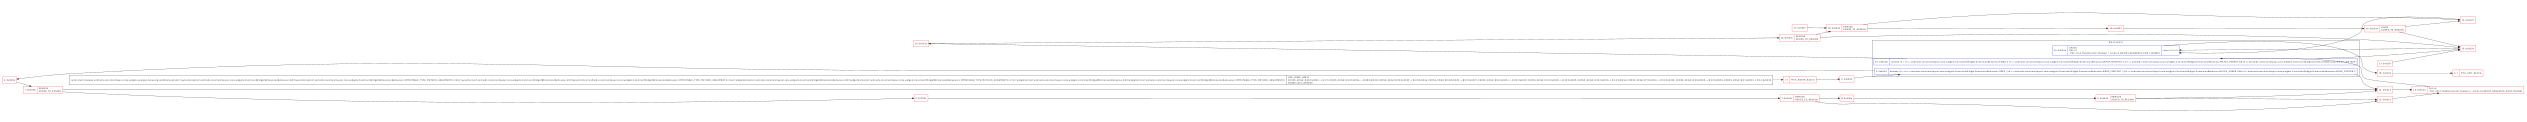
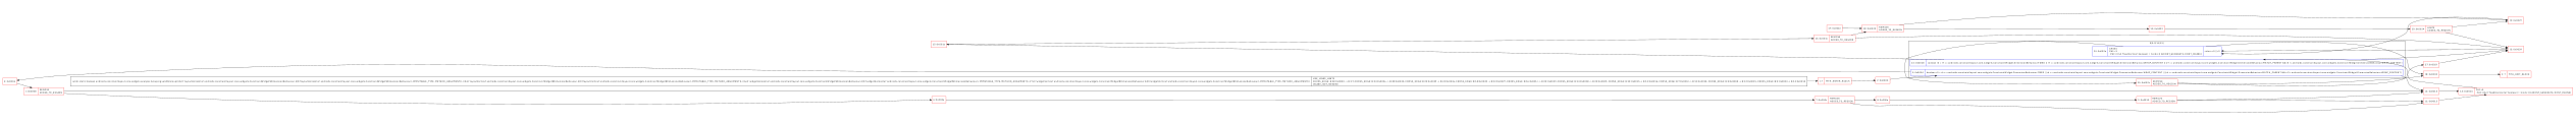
  digraph {
    fontname="IBM Plex Sans"
    rankdir=LR
    node [color=red fontname="IBM Plex Sans" shape=record]
    edge [fontname="IBM Plex Sans"]
    n1 [color=blue label="{3\:\ 0x0004|boolean r0 = r6 == androidx.constraintlayout.core.widgets.ConstraintWidget.DimensionBehaviour.FIXED \|\| r6 == androidx.constraintlayout.core.widgets.ConstraintWidget.DimensionBehaviour.WRAP_CONTENT \|\| (r6 == androidx.constraintlayout.core.widgets.ConstraintWidget.DimensionBehaviour.MATCH_PARENT && r4 != androidx.constraintlayout.core.widgets.ConstraintWidget.DimensionBehaviour.WRAP_CONTENT)\l}"]
    n2 [color=blue label="{14\:\ 0x0018|boolean r3 = r7 == androidx.constraintlayout.core.widgets.ConstraintWidget.DimensionBehaviour.FIXED \|\| r7 == androidx.constraintlayout.core.widgets.ConstraintWidget.DimensionBehaviour.WRAP_CONTENT \|\| (r7 == androidx.constraintlayout.core.widgets.ConstraintWidget.DimensionBehaviour.MATCH_PARENT && r5 != androidx.constraintlayout.core.widgets.ConstraintWidget.DimensionBehaviour.WRAP_CONTENT)\l}"]
    n3 [color=blue label="{24\:\ 0x002a|CROSS\lPHI: r3 \l  PHI: (r3v2 'fixedVertical' boolean) =  binds: [] A[DONT_GENERATE, DONT_INLINE]\l|return r0 \|\| r3\l}"]
    n4 [label="{4\:\ 0x0006}"]
    n5 [label="{12\:\ 0x0015}"]
    n6 [label="{15\:\ 0x001a}"]
    n7 [label="{23\:\ 0x0029}"]
+   n8 [label="{25\:\ 0x002c|REMOVE\lADDED_TO_REGION\l}"]
    n9 [label="{28\:\ 0x0030}"]
    n10 [label="{5\:\ 0x0008|REMOVE\lADDED_TO_REGION\l}"]
    n11 [label="{13\:\ 0x0016|PHI: r0 \l  PHI: (r0v2 'fixedHorizontal' boolean) =  binds: [] A[DONT_GENERATE, DONT_INLINE]\l}"]
    n12 [label="{16\:\ 0x001c|REMOVE\lADDED_TO_REGION\l}"]
    n13 [label="{27\:\ 0x002f}"]
    n14 [label="{1\:\ ?|MTH_EXIT_BLOCK\l}"]
    n15 [label="{0\:\ ?|MTH_ENTER_BLOCK\l}"]
    n16 [label="{2\:\ 0x0000}"]
    n17 [label="{6\:\ 0x000a}"]
    n18 [label="{7\:\ 0x000c|REMOVE\lADDED_TO_REGION\l}"]
    n19 [label="{8\:\ 0x000e}"]
    n20 [label="{11\:\ 0x0013}"]
    n21 [label="{9\:\ 0x0010|REMOVE\lADDED_TO_REGION\l}"]
    n22 [label="{18\:\ 0x0020|REMOVE\lADDED_TO_REGION\l}"]
    n23 [label="{17\:\ 0x001e}"]
    n24 [label="{19\:\ 0x0022}"]
    n25 [label="{22\:\ 0x0027}"]
    n26 [label="{20\:\ 0x0024|HINTS\lADDED_TO_REGION\l}"]
    n27 [label="{public static boolean androidx.constraintlayout.core.widgets.analyzer.Grouping.validInGroup((r4v0 'layoutHorizontal' androidx.constraintlayout.core.widgets.ConstraintWidget$DimensionBehaviour A[D('layoutHorizontal' androidx.constraintlayout.core.widgets.ConstraintWidget$DimensionBehaviour), IMMUTABLE_TYPE, METHOD_ARGUMENT]), (r5v0 'layoutVertical' androidx.constraintlayout.core.widgets.ConstraintWidget$DimensionBehaviour A[D('layoutVertical' androidx.constraintlayout.core.widgets.ConstraintWidget$DimensionBehaviour), IMMUTABLE_TYPE, METHOD_ARGUMENT]), (r6v0 'widgetHorizontal' androidx.constraintlayout.core.widgets.ConstraintWidget$DimensionBehaviour A[D('widgetHorizontal' androidx.constraintlayout.core.widgets.ConstraintWidget$DimensionBehaviour), IMMUTABLE_TYPE, METHOD_ARGUMENT]), (r7v0 'widgetVertical' androidx.constraintlayout.core.widgets.ConstraintWidget$DimensionBehaviour A[D('widgetVertical' androidx.constraintlayout.core.widgets.ConstraintWidget$DimensionBehaviour), IMMUTABLE_TYPE, METHOD_ARGUMENT]))  | USE_LINES_HINTS\lCROSS_EDGE: B:28:0x0030 \-\> B:1:?, CROSS_EDGE: B:24:0x002a \-\> B:28:0x0030, CROSS_EDGE: B:23:0x0029 \-\> B:24:0x002a, CROSS_EDGE: B:18:0x0020 \-\> B:22:0x0027, CROSS_EDGE: B:16:0x001c \-\> B:23:0x0029, CROSS_EDGE: B:14:0x0018 \-\> B:23:0x0029, CROSS_EDGE: B:12:0x0015 \-\> B:13:0x0016, CROSS_EDGE: B:7:0x000c \-\> B:11:0x0013, CROSS_EDGE: B:5:0x0008 \-\> B:12:0x0015, CROSS_EDGE: B:3:0x0004 \-\> B:12:0x0015\lINLINE_NOT_NEEDED\l}" color=""]
    subgraph cluster_1 {
      label="R(3:2|11|19)"
      n1
      n2
      n3
    }
    n1 -> n4
    n1 -> n5
    n2 -> n6
    n2 -> n7
+   n3 -> n8
    n3 -> n9
    n4 -> n10
    n5 -> n11
    n6 -> n12
    n7 -> n3
+   n8 -> n9
+   n8 -> n13
    n9 -> n14
    n10 -> n5
    n10 -> n17
    n11 -> n2
    n12 -> n7
    n12 -> n22
    n13 -> n7
    n15 -> n16
    n16 -> n1
    n17 -> n18
    n18 -> n19
    n18 -> n20
    n19 -> n21
    n20 -> n11
    n21 -> n5
    n21 -> n20
    n22 -> n24
    n22 -> n25
    n23 -> n22
    n24 -> n26
    n25 -> n3
    n26 -> n7
    n26 -> n25
    n27 -> n15
  }
